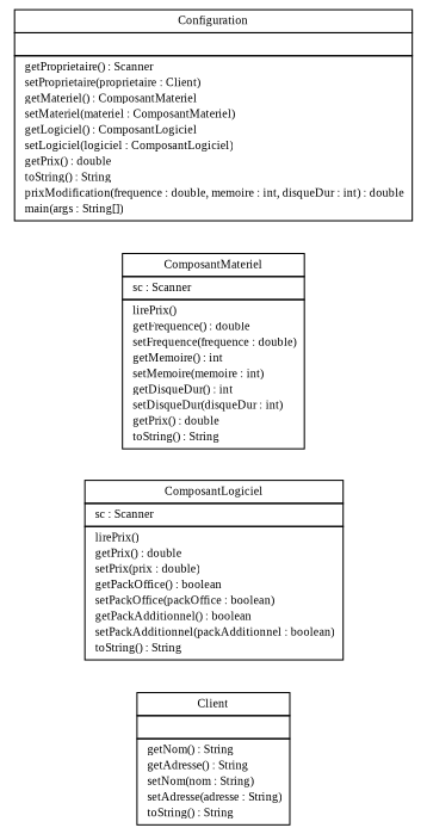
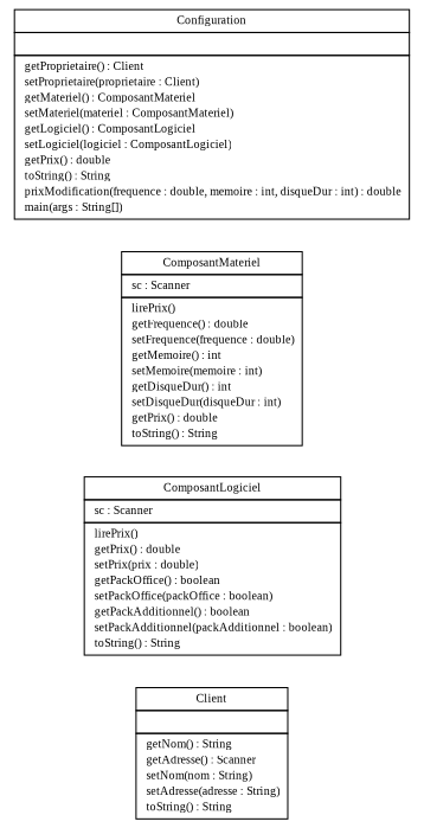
  digraph {
    nodesep=0.25
    ranksep=0.5
    rankdir=LR
    fontname="Liberation Serif"
    node [fontcolor=black fontname="Liberation Serif" fontsize=10.0 shape=plaintext]
-   n1 [label=<<table title="Client" border="0" cellborder="1" cellspacing="0" cellpadding="2" port="p"> 		<tr><td><table border="0" cellspacing="0" cellpadding="1"> <tr><td align="center" balign="center"> Client </td></tr> 		</table></td></tr> 		<tr><td><table border="0" cellspacing="0" cellpadding="1"> <tr><td align="left" balign="left">  </td></tr> 		</table></td></tr> 		<tr><td><table border="0" cellspacing="0" cellpadding="1"> <tr><td align="left" balign="left">  getNom() : String </td></tr> <tr><td align="left" balign="left">  getAdresse() : String </td></tr> <tr><td align="left" balign="left">  setNom(nom : String) </td></tr> <tr><td align="left" balign="left">  setAdresse(adresse : String) </td></tr> <tr><td align="left" balign="left">  toString() : String </td></tr> 		</table></td></tr> 		</table>>]
+   n1 [label=<<table title="Client" border="0" cellborder="1" cellspacing="0" cellpadding="2" port="p"> 		<tr><td><table border="0" cellspacing="0" cellpadding="1"> <tr><td align="center" balign="center"> Client </td></tr> 		</table></td></tr> 		<tr><td><table border="0" cellspacing="0" cellpadding="1"> <tr><td align="left" balign="left">  </td></tr> 		</table></td></tr> 		<tr><td><table border="0" cellspacing="0" cellpadding="1"> <tr><td align="left" balign="left">  getNom() : String </td></tr> <tr><td align="left" balign="left">  getAdresse() : Scanner </td></tr> <tr><td align="left" balign="left">  setNom(nom : String) </td></tr> <tr><td align="left" balign="left">  setAdresse(adresse : String) </td></tr> <tr><td align="left" balign="left">  toString() : String </td></tr> 		</table></td></tr> 		</table>>]
    n2 [label=<<table title="ComposantLogiciel" border="0" cellborder="1" cellspacing="0" cellpadding="2" port="p"> 		<tr><td><table border="0" cellspacing="0" cellpadding="1"> <tr><td align="center" balign="center"> ComposantLogiciel </td></tr> 		</table></td></tr> 		<tr><td><table border="0" cellspacing="0" cellpadding="1"> <tr><td align="left" balign="left">  sc : Scanner </td></tr> 		</table></td></tr> 		<tr><td><table border="0" cellspacing="0" cellpadding="1"> <tr><td align="left" balign="left">  lirePrix() </td></tr> <tr><td align="left" balign="left">  getPrix() : double </td></tr> <tr><td align="left" balign="left">  setPrix(prix : double) </td></tr> <tr><td align="left" balign="left">  getPackOffice() : boolean </td></tr> <tr><td align="left" balign="left">  setPackOffice(packOffice : boolean) </td></tr> <tr><td align="left" balign="left">  getPackAdditionnel() : boolean </td></tr> <tr><td align="left" balign="left">  setPackAdditionnel(packAdditionnel : boolean) </td></tr> <tr><td align="left" balign="left">  toString() : String </td></tr> 		</table></td></tr> 		</table>>]
    n3 [label=<<table title="ComposantMateriel" border="0" cellborder="1" cellspacing="0" cellpadding="2" port="p"> 		<tr><td><table border="0" cellspacing="0" cellpadding="1"> <tr><td align="center" balign="center"> ComposantMateriel </td></tr> 		</table></td></tr> 		<tr><td><table border="0" cellspacing="0" cellpadding="1"> <tr><td align="left" balign="left">  sc : Scanner </td></tr> 		</table></td></tr> 		<tr><td><table border="0" cellspacing="0" cellpadding="1"> <tr><td align="left" balign="left">  lirePrix() </td></tr> <tr><td align="left" balign="left">  getFrequence() : double </td></tr> <tr><td align="left" balign="left">  setFrequence(frequence : double) </td></tr> <tr><td align="left" balign="left">  getMemoire() : int </td></tr> <tr><td align="left" balign="left">  setMemoire(memoire : int) </td></tr> <tr><td align="left" balign="left">  getDisqueDur() : int </td></tr> <tr><td align="left" balign="left">  setDisqueDur(disqueDur : int) </td></tr> <tr><td align="left" balign="left">  getPrix() : double </td></tr> <tr><td align="left" balign="left">  toString() : String </td></tr> 		</table></td></tr> 		</table>>]
-   n4 [label=<<table title="Configuration" border="0" cellborder="1" cellspacing="0" cellpadding="2" port="p"> 		<tr><td><table border="0" cellspacing="0" cellpadding="1"> <tr><td align="center" balign="center"> Configuration </td></tr> 		</table></td></tr> 		<tr><td><table border="0" cellspacing="0" cellpadding="1"> <tr><td align="left" balign="left">  </td></tr> 		</table></td></tr> 		<tr><td><table border="0" cellspacing="0" cellpadding="1"> <tr><td align="left" balign="left">  getProprietaire() : Scanner </td></tr> <tr><td align="left" balign="left">  setProprietaire(proprietaire : Client) </td></tr> <tr><td align="left" balign="left">  getMateriel() : ComposantMateriel </td></tr> <tr><td align="left" balign="left">  setMateriel(materiel : ComposantMateriel) </td></tr> <tr><td align="left" balign="left">  getLogiciel() : ComposantLogiciel </td></tr> <tr><td align="left" balign="left">  setLogiciel(logiciel : ComposantLogiciel) </td></tr> <tr><td align="left" balign="left">  getPrix() : double </td></tr> <tr><td align="left" balign="left">  toString() : String </td></tr> <tr><td align="left" balign="left">  prixModification(frequence : double, memoire : int, disqueDur : int) : double </td></tr> <tr><td align="left" balign="left">  main(args : String[]) </td></tr> 		</table></td></tr> 		</table>>]
+   n4 [label=<<table title="Configuration" border="0" cellborder="1" cellspacing="0" cellpadding="2" port="p"> 		<tr><td><table border="0" cellspacing="0" cellpadding="1"> <tr><td align="center" balign="center"> Configuration </td></tr> 		</table></td></tr> 		<tr><td><table border="0" cellspacing="0" cellpadding="1"> <tr><td align="left" balign="left">  </td></tr> 		</table></td></tr> 		<tr><td><table border="0" cellspacing="0" cellpadding="1"> <tr><td align="left" balign="left">  getProprietaire() : Client </td></tr> <tr><td align="left" balign="left">  setProprietaire(proprietaire : Client) </td></tr> <tr><td align="left" balign="left">  getMateriel() : ComposantMateriel </td></tr> <tr><td align="left" balign="left">  setMateriel(materiel : ComposantMateriel) </td></tr> <tr><td align="left" balign="left">  getLogiciel() : ComposantLogiciel </td></tr> <tr><td align="left" balign="left">  setLogiciel(logiciel : ComposantLogiciel) </td></tr> <tr><td align="left" balign="left">  getPrix() : double </td></tr> <tr><td align="left" balign="left">  toString() : String </td></tr> <tr><td align="left" balign="left">  prixModification(frequence : double, memoire : int, disqueDur : int) : double </td></tr> <tr><td align="left" balign="left">  main(args : String[]) </td></tr> 		</table></td></tr> 		</table>>]
  }
